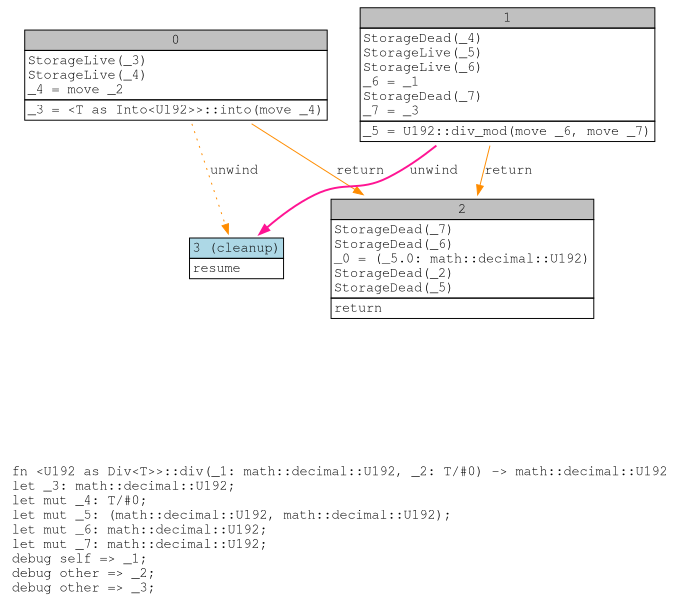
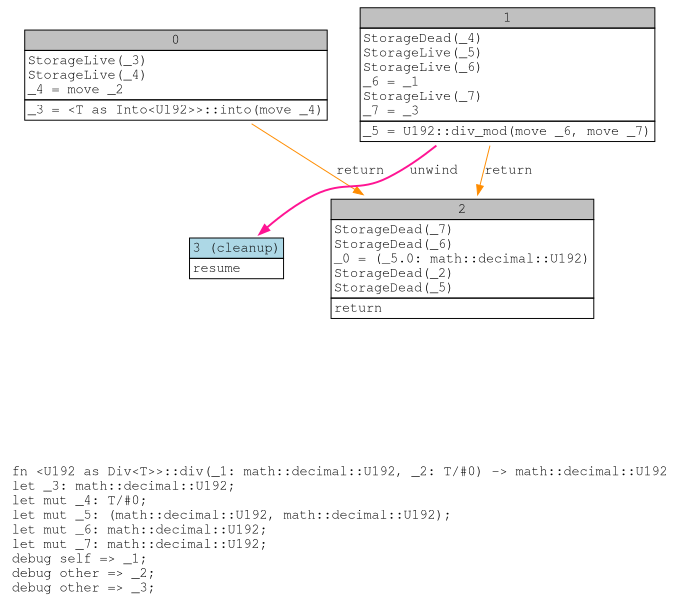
  digraph {
    fontname="Courier, monospace"
    label=<fn &lt;U192 as Div&lt;T&gt;&gt;::div(_1: math::decimal::U192, _2: T/#0) -&gt; math::decimal::U192<br align="left"/>let _3: math::decimal::U192;<br align="left"/>let mut _4: T/#0;<br align="left"/>let mut _5: (math::decimal::U192, math::decimal::U192);<br align="left"/>let mut _6: math::decimal::U192;<br align="left"/>let mut _7: math::decimal::U192;<br align="left"/>debug self =&gt; _1;<br align="left"/>debug other =&gt; _2;<br align="left"/>debug other =&gt; _3;<br align="left"/>>
    node [fontname="Courier, monospace" shape=none]
    edge [color=darkorange fontname="Courier, monospace" style=solid]
    n1 [label=<<table border="0" cellborder="1" cellspacing="0"><tr><td bgcolor="gray" align="center" colspan="1">0</td></tr><tr><td align="left" balign="left">StorageLive(_3)<br/>StorageLive(_4)<br/>_4 = move _2<br/></td></tr><tr><td align="left">_3 = &lt;T as Into&lt;U192&gt;&gt;::into(move _4)</td></tr></table>>]
    n2 [label=<<table border="0" cellborder="1" cellspacing="0"><tr><td bgcolor="lightblue" align="center" colspan="1">3 (cleanup)</td></tr><tr><td align="left">resume</td></tr></table>>]
    n3 [label=<<table border="0" cellborder="1" cellspacing="0"><tr><td bgcolor="gray" align="center" colspan="1">2</td></tr><tr><td align="left" balign="left">StorageDead(_7)<br/>StorageDead(_6)<br/>_0 = (_5.0: math::decimal::U192)<br/>StorageDead(_2)<br/>StorageDead(_5)<br/></td></tr><tr><td align="left">return</td></tr></table>>]
-   n4 [label=<<table border="0" cellborder="1" cellspacing="0"><tr><td bgcolor="gray" align="center" colspan="1">1</td></tr><tr><td align="left" balign="left">StorageDead(_4)<br/>StorageLive(_5)<br/>StorageLive(_6)<br/>_6 = _1<br/>StorageDead(_7)<br/>_7 = _3<br/></td></tr><tr><td align="left">_5 = U192::div_mod(move _6, move _7)</td></tr></table>>]
-   n1 -> n2 [label=unwind style=dotted]
+   n4 [label=<<table border="0" cellborder="1" cellspacing="0"><tr><td bgcolor="gray" align="center" colspan="1">1</td></tr><tr><td align="left" balign="left">StorageDead(_4)<br/>StorageLive(_5)<br/>StorageLive(_6)<br/>_6 = _1<br/>StorageLive(_7)<br/>_7 = _3<br/></td></tr><tr><td align="left">_5 = U192::div_mod(move _6, move _7)</td></tr></table>>]
    n1 -> n3 [label=return]
    n4 -> n2 [color=deeppink label=unwind style=bold]
    n4 -> n3 [label=return]
  }
